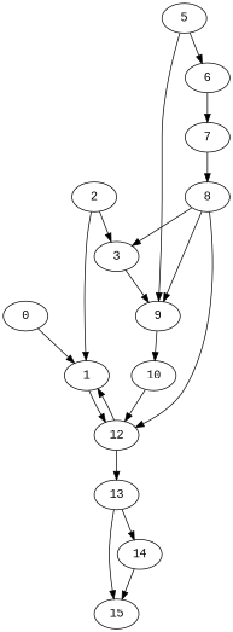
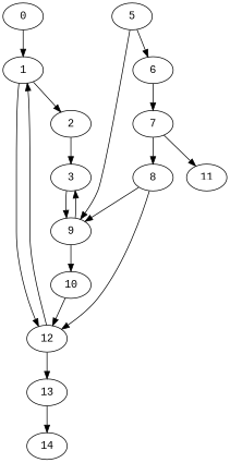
  digraph {
    fontname="Liberation Mono"
    node [fontname="Liberation Mono"]
    edge [fontname="Liberation Mono"]
    0
    1
    2
    12
    3
    13
    9
    10
    5
    6
    7
    8
+   11
    14
-   15
    0 -> 1
-   2 -> 1
+   1 -> 2
    1 -> 12
    2 -> 3
    12 -> 1
    12 -> 13
    3 -> 9
    13 -> 14
-   13 -> 15
-   8 -> 3
+   9 -> 3
    9 -> 10
    10 -> 12
    5 -> 9
    5 -> 6
    6 -> 7
    7 -> 8
+   7 -> 11
    8 -> 12
    8 -> 9
-   14 -> 15
  }
